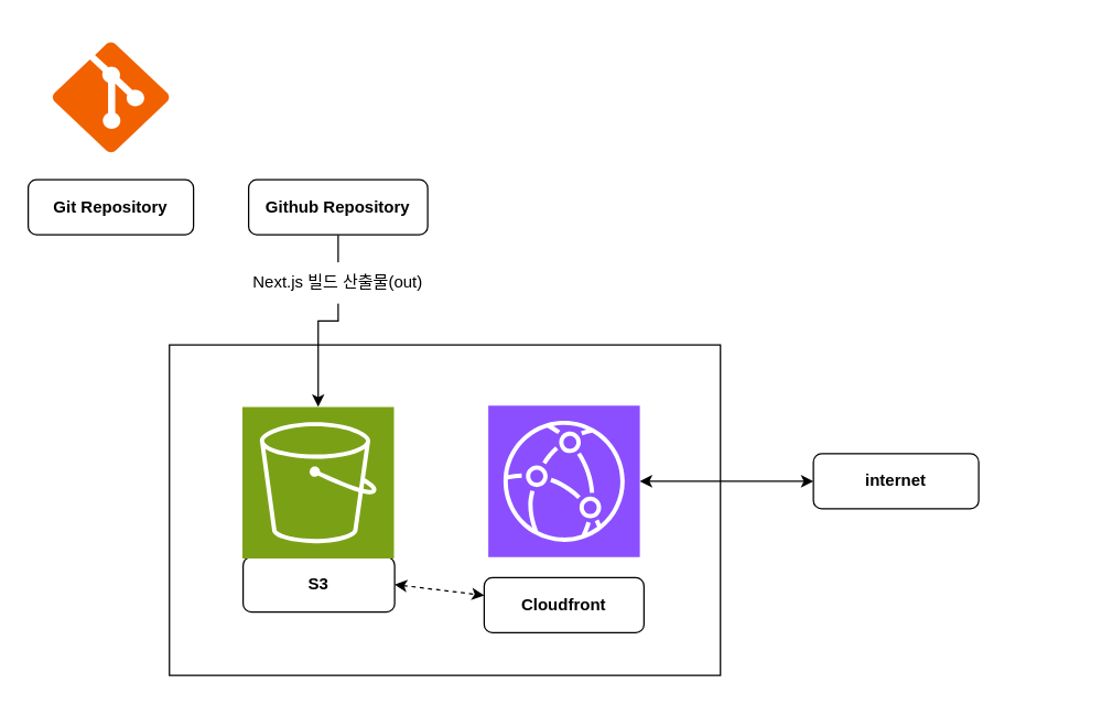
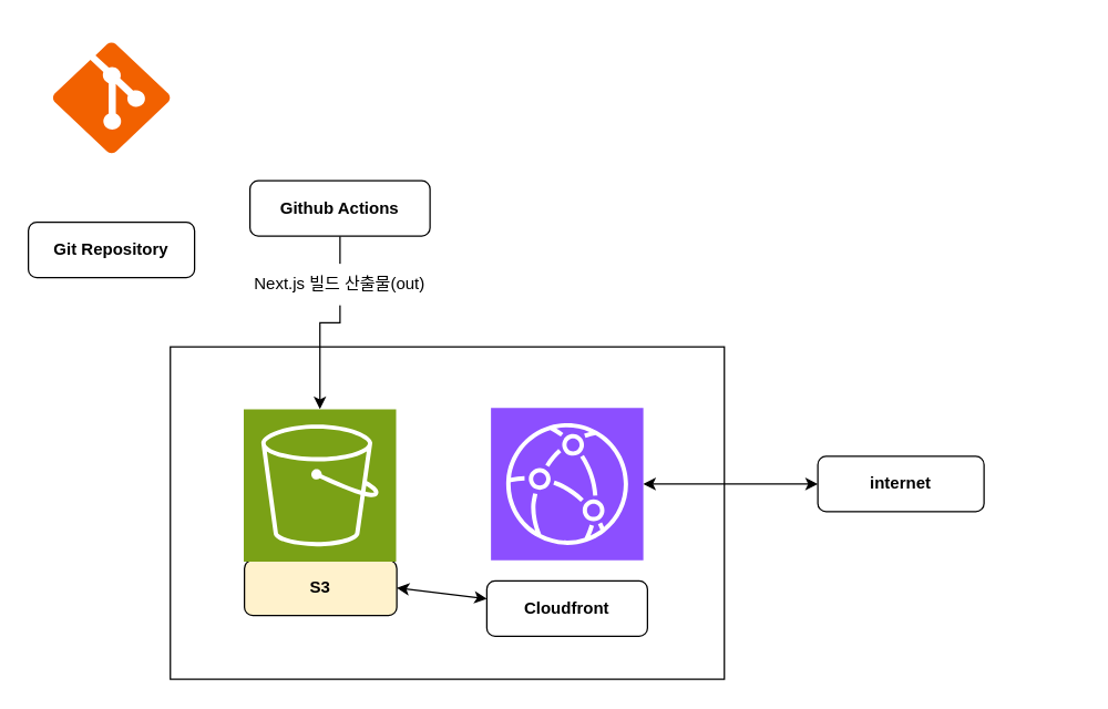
  <mxCell id="0" />
  <mxCell id="1" parent="0" />
  <mxCell id="2" value="" style="rounded=0;whiteSpace=wrap;html=1;" vertex="1" parent="1"><mxGeometry x="122.5" y="250" width="400" height="240" as="geometry" /></mxCell>
- <mxCell id="3" value="Git Repository" style="rounded=1;whiteSpace=wrap;html=1;fontSize=12;glass=0;strokeWidth=1;shadow=0;fontStyle=1" parent="1" vertex="1"><mxGeometry x="20" y="130" width="120" height="40" as="geometry" /></mxCell>
+ <mxCell id="3" value="Git Repository" style="rounded=1;whiteSpace=wrap;html=1;fontSize=12;glass=0;strokeWidth=1;shadow=0;fontStyle=1" parent="1" vertex="1"><mxGeometry x="20" y="160" width="120" height="40" as="geometry" /></mxCell>
  <mxCell id="4" value="" style="edgeStyle=orthogonalEdgeStyle;rounded=0;orthogonalLoop=1;jettySize=auto;html=1;exitX=0.5;exitY=1;exitDx=0;exitDy=0;" edge="1" parent="1" source="5" target="13"><mxGeometry relative="1" as="geometry"><mxPoint x="230" y="210" as="sourcePoint" /></mxGeometry></mxCell>
- <mxCell id="5" value="Github Repository" style="rounded=1;whiteSpace=wrap;html=1;fontSize=12;glass=0;strokeWidth=1;shadow=0;fontStyle=1" parent="1" vertex="1"><mxGeometry x="180" y="130" width="130" height="40" as="geometry" /></mxCell>
- <mxCell id="6" value="S3" style="rounded=1;whiteSpace=wrap;html=1;fontSize=12;glass=0;strokeWidth=1;shadow=0;fontStyle=1" parent="1" vertex="1"><mxGeometry x="176" y="404" width="110" height="40" as="geometry" /></mxCell>
+ <mxCell id="5" value="Github Actions" style="rounded=1;whiteSpace=wrap;html=1;fontSize=12;glass=0;strokeWidth=1;shadow=0;fontStyle=1" parent="1" vertex="1"><mxGeometry x="180" y="130" width="130" height="40" as="geometry" /></mxCell>
+ <mxCell id="6" value="S3" style="rounded=1;whiteSpace=wrap;html=1;fontSize=12;glass=0;strokeWidth=1;shadow=0;fontStyle=1;fillColor=#fff2cc;" parent="1" vertex="1"><mxGeometry x="176" y="404" width="110" height="40" as="geometry" /></mxCell>
  <mxCell id="7" value="Cloudfront" style="rounded=1;whiteSpace=wrap;html=1;fontSize=12;glass=0;strokeWidth=1;shadow=0;fontStyle=1" parent="1" vertex="1"><mxGeometry x="351" y="419" width="116" height="40" as="geometry" /></mxCell>
  <mxCell id="8" value="internet" style="rounded=1;whiteSpace=wrap;html=1;fontSize=12;glass=0;strokeWidth=1;shadow=0;fontStyle=1" vertex="1" parent="1"><mxGeometry x="590" y="329" width="120" height="40" as="geometry" /></mxCell>
- <mxCell id="9" value="" style="endArrow=classic;startArrow=classic;html=1;rounded=0;exitX=1;exitY=0.5;exitDx=0;exitDy=0;dashed=1;" edge="1" parent="1" source="6" target="7"><mxGeometry width="50" height="50" relative="1" as="geometry"><mxPoint x="301" y="474" as="sourcePoint" /><mxPoint x="351" y="424" as="targetPoint" /></mxGeometry></mxCell>
+ <mxCell id="9" value="" style="endArrow=classic;startArrow=classic;html=1;rounded=0;exitX=1;exitY=0.5;exitDx=0;exitDy=0;" edge="1" parent="1" source="6" target="7"><mxGeometry width="50" height="50" relative="1" as="geometry"><mxPoint x="301" y="474" as="sourcePoint" /><mxPoint x="351" y="424" as="targetPoint" /></mxGeometry></mxCell>
  <mxCell id="10" value="" style="endArrow=classic;startArrow=classic;html=1;rounded=0;exitX=0;exitY=0.5;exitDx=0;exitDy=0;entryX=1;entryY=0.5;entryDx=0;entryDy=0;entryPerimeter=0;" edge="1" parent="1" source="8" target="14"><mxGeometry width="50" height="50" relative="1" as="geometry"><mxPoint x="580" y="260" as="sourcePoint" /><mxPoint x="630" y="210" as="targetPoint" /></mxGeometry></mxCell>
  <mxCell id="11" value="" style="verticalLabelPosition=bottom;html=1;verticalAlign=top;align=center;strokeColor=none;fillColor=#F26100;shape=mxgraph.azure.git_repository;" vertex="1" parent="1"><mxGeometry x="37.5" y="30" width="85" height="80" as="geometry" /></mxCell>
  <mxCell id="12" value="" style="shape=image;html=1;verticalAlign=top;verticalLabelPosition=bottom;labelBackgroundColor=#ffffff;imageAspect=0;aspect=fixed;image=https://cdn4.iconfinder.com/data/icons/ionicons/512/icon-social-github-128.png" vertex="1" parent="1"><mxGeometry x="195" y="20" width="100" height="100" as="geometry" /></mxCell>
  <mxCell id="13" value="" style="sketch=0;points=[[0,0,0],[0.25,0,0],[0.5,0,0],[0.75,0,0],[1,0,0],[0,1,0],[0.25,1,0],[0.5,1,0],[0.75,1,0],[1,1,0],[0,0.25,0],[0,0.5,0],[0,0.75,0],[1,0.25,0],[1,0.5,0],[1,0.75,0]];outlineConnect=0;fontColor=#232F3E;fillColor=#7AA116;strokeColor=#ffffff;dashed=0;verticalLabelPosition=bottom;verticalAlign=top;align=center;html=1;fontSize=12;fontStyle=0;aspect=fixed;shape=mxgraph.aws4.resourceIcon;resIcon=mxgraph.aws4.s3;" vertex="1" parent="1"><mxGeometry x="175.5" y="295" width="110" height="110" as="geometry" /></mxCell>
  <mxCell id="14" value="" style="sketch=0;points=[[0,0,0],[0.25,0,0],[0.5,0,0],[0.75,0,0],[1,0,0],[0,1,0],[0.25,1,0],[0.5,1,0],[0.75,1,0],[1,1,0],[0,0.25,0],[0,0.5,0],[0,0.75,0],[1,0.25,0],[1,0.5,0],[1,0.75,0]];outlineConnect=0;fontColor=#232F3E;fillColor=#8C4FFF;strokeColor=#ffffff;dashed=0;verticalLabelPosition=bottom;verticalAlign=top;align=center;html=1;fontSize=12;fontStyle=0;aspect=fixed;shape=mxgraph.aws4.resourceIcon;resIcon=mxgraph.aws4.cloudfront;" vertex="1" parent="1"><mxGeometry x="354" y="294" width="110" height="110" as="geometry" /></mxCell>
  <mxCell id="15" value="" style="shape=image;html=1;verticalAlign=top;verticalLabelPosition=bottom;labelBackgroundColor=#ffffff;imageAspect=0;aspect=fixed;image=https://cdn2.iconfinder.com/data/icons/whcompare-isometric-web-hosting-servers/50/web-browser-on-laptop-128.png" vertex="1" parent="1"><mxGeometry x="650" y="305" width="128" height="128" as="geometry" /></mxCell>
  <mxCell id="16" value="&lt;div&gt;&lt;span style=&quot;background-color: initial;&quot;&gt;Next.js 빌드 산출물(out)&lt;/span&gt;&lt;br&gt;&lt;/div&gt;" style="text;align=center;html=1;verticalAlign=middle;whiteSpace=wrap;rounded=0;fillColor=default;" vertex="1" parent="1"><mxGeometry x="165" y="190" width="160" height="30" as="geometry" /></mxCell>
